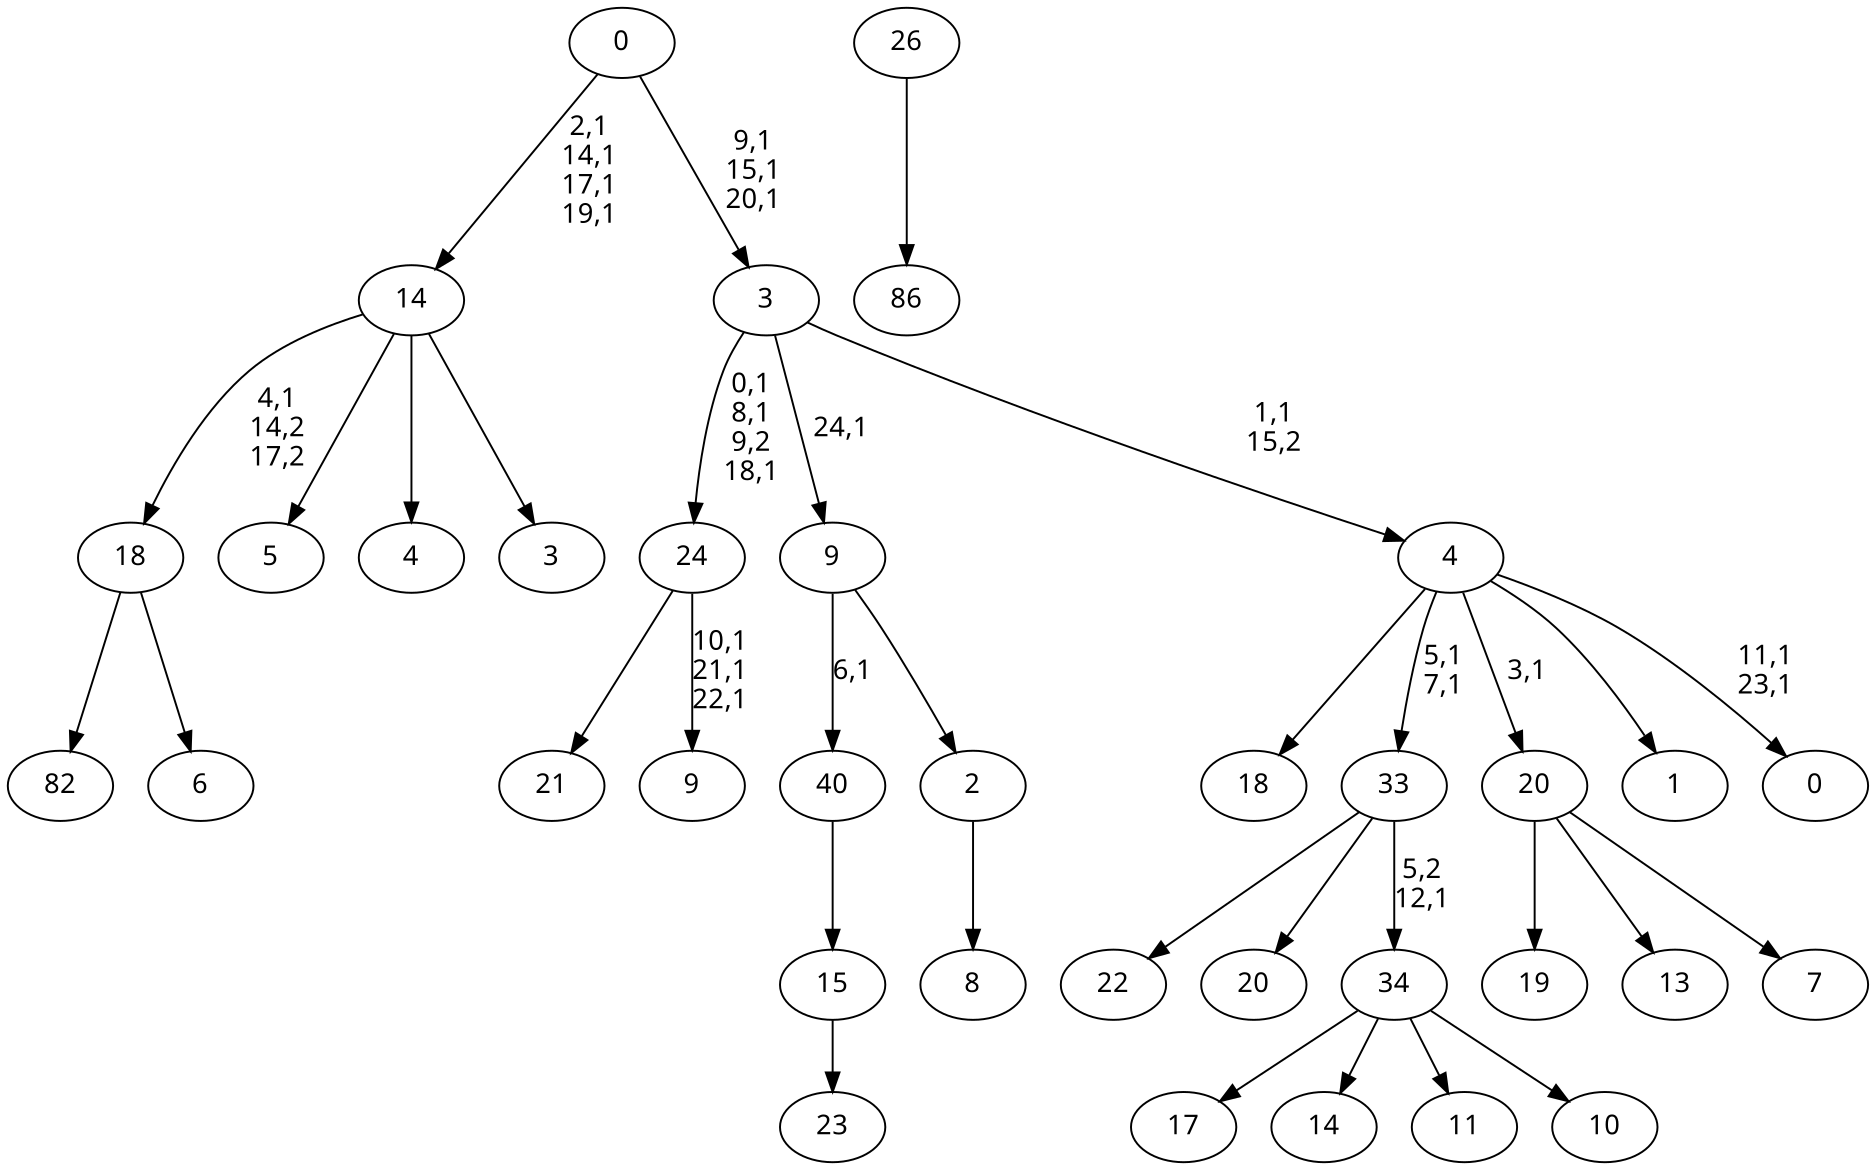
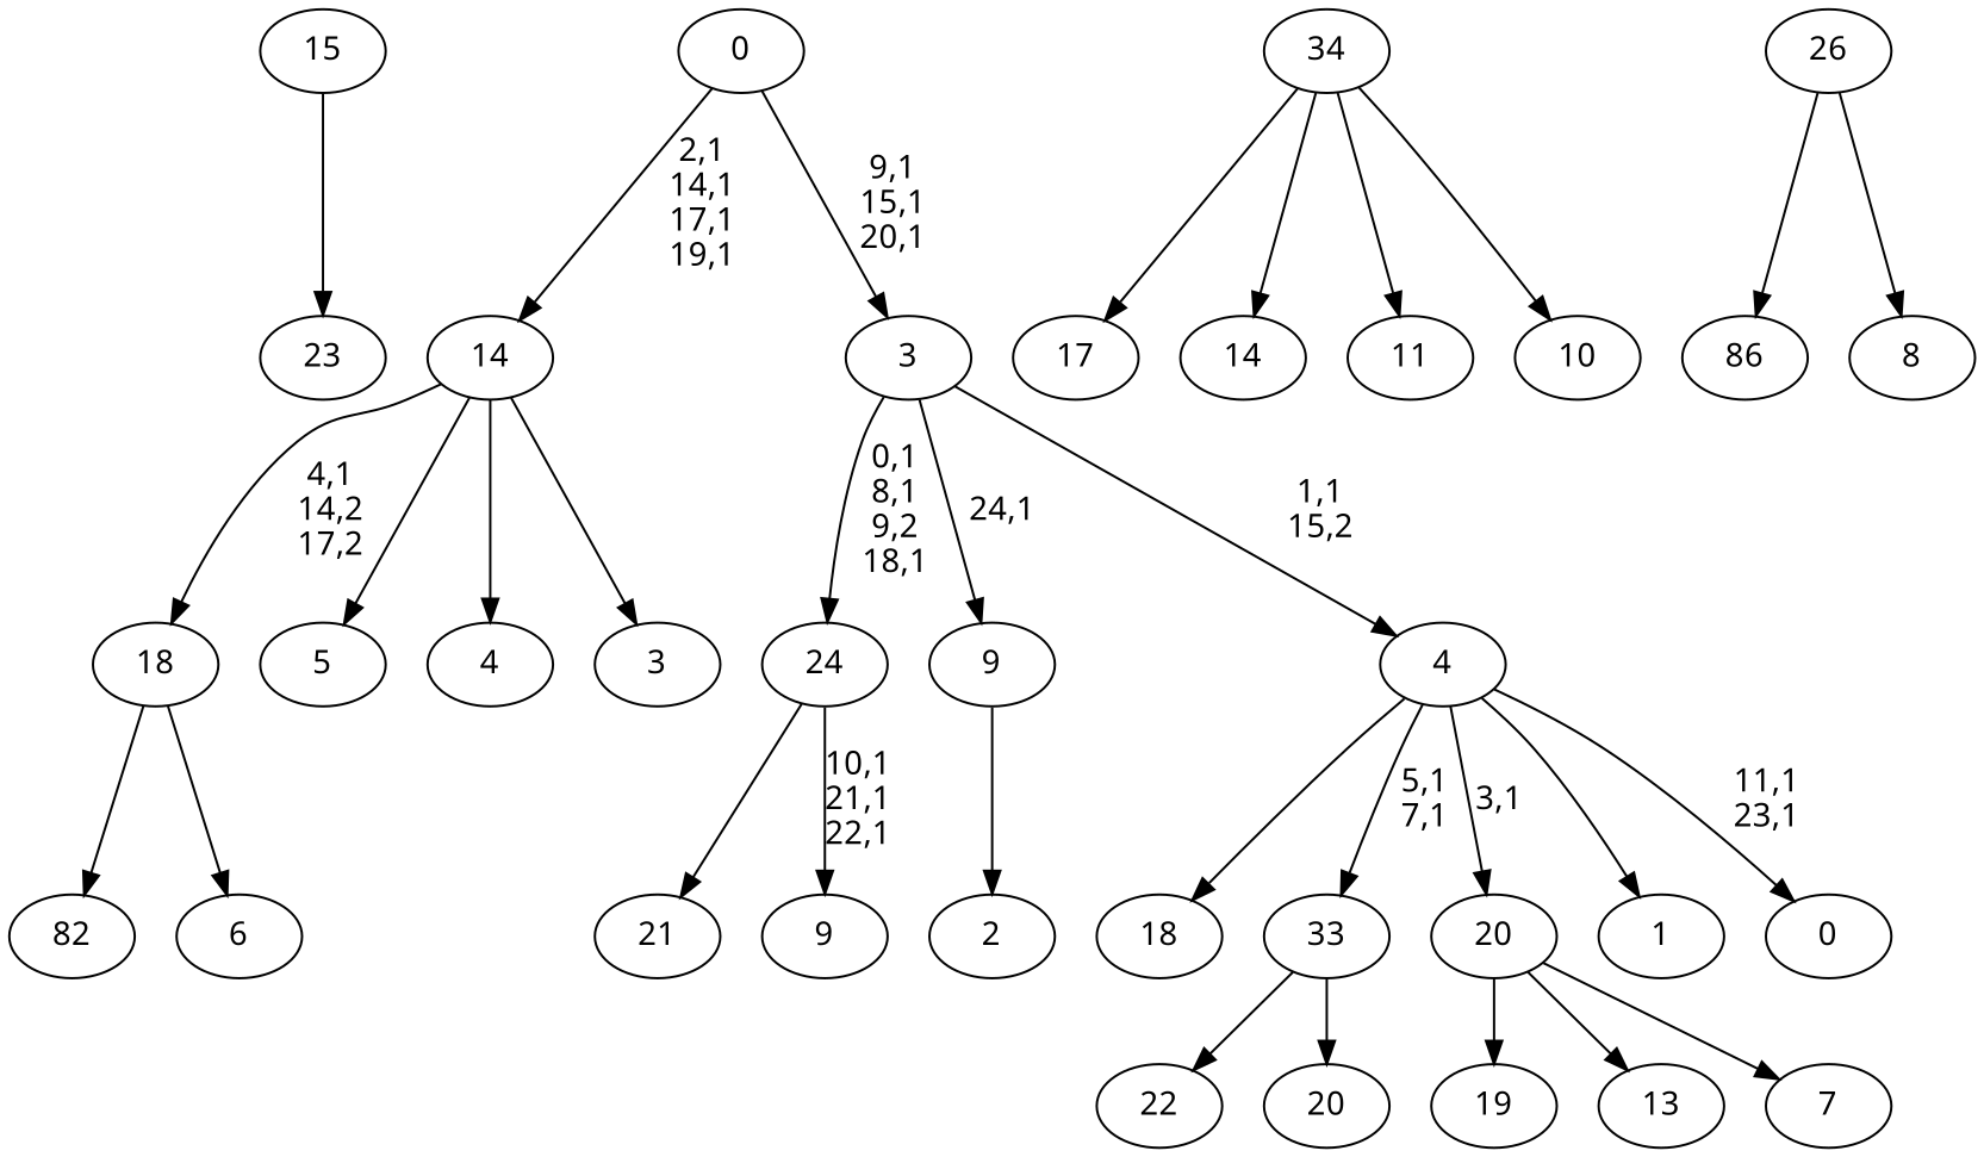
  digraph {
    fontname="Noto Sans"
    node [fontname="Noto Sans"]
    edge [fontname="Noto Sans"]
    n1 [label=23]
    n2 [label=22]
    n3 [label=21]
    n4 [label=20]
    n5 [label=19]
    n6 [label=18]
    n7 [label=17]
    n8 [label=86]
    n9 [label=15]
-   40
    n11 [label=14]
    n12 [label=13]
    n13 [label=82]
    n14 [label=11]
    n15 [label=10]
    34
    33
    n18 [label=9]
    n19 [label=8]
    26
    24
    n22 [label=7]
    20
    n24 [label=6]
    18
    n26 [label=5]
    n27 [label=4]
    n28 [label=3]
    14
    n30 [label=2]
    9
    n32 [label=1]
    n33 [label=0]
    4
    3
    0
    n9 -> n1
-   40 -> n9
    34 -> n7
    34 -> n11
    34 -> n14
    34 -> n15
    33 -> n2
    33 -> n4
-   33 -> 34 [label="5,2\n12,1"]
    26 -> n8
-   n30 -> n19
+   26 -> n19
    24 -> n3
    24 -> n18 [label="10,1\n21,1\n22,1"]
    20 -> n5
    20 -> n12
    20 -> n22
    18 -> n13
    18 -> n24
    14 -> 18 [label="4,1\n14,2\n17,2"]
    14 -> n26
    14 -> n27
    14 -> n28
-   9 -> 40 [label="6,1"]
    9 -> n30
    4 -> n6
    4 -> 33 [label="5,1\n7,1"]
    4 -> 20 [label="3,1"]
    4 -> n32
    4 -> n33 [label="11,1\n23,1"]
    3 -> 24 [label="0,1\n8,1\n9,2\n18,1"]
    3 -> 9 [label="24,1"]
    3 -> 4 [label="1,1\n15,2"]
    0 -> 14 [label="2,1\n14,1\n17,1\n19,1"]
    0 -> 3 [label="9,1\n15,1\n20,1"]
  }
